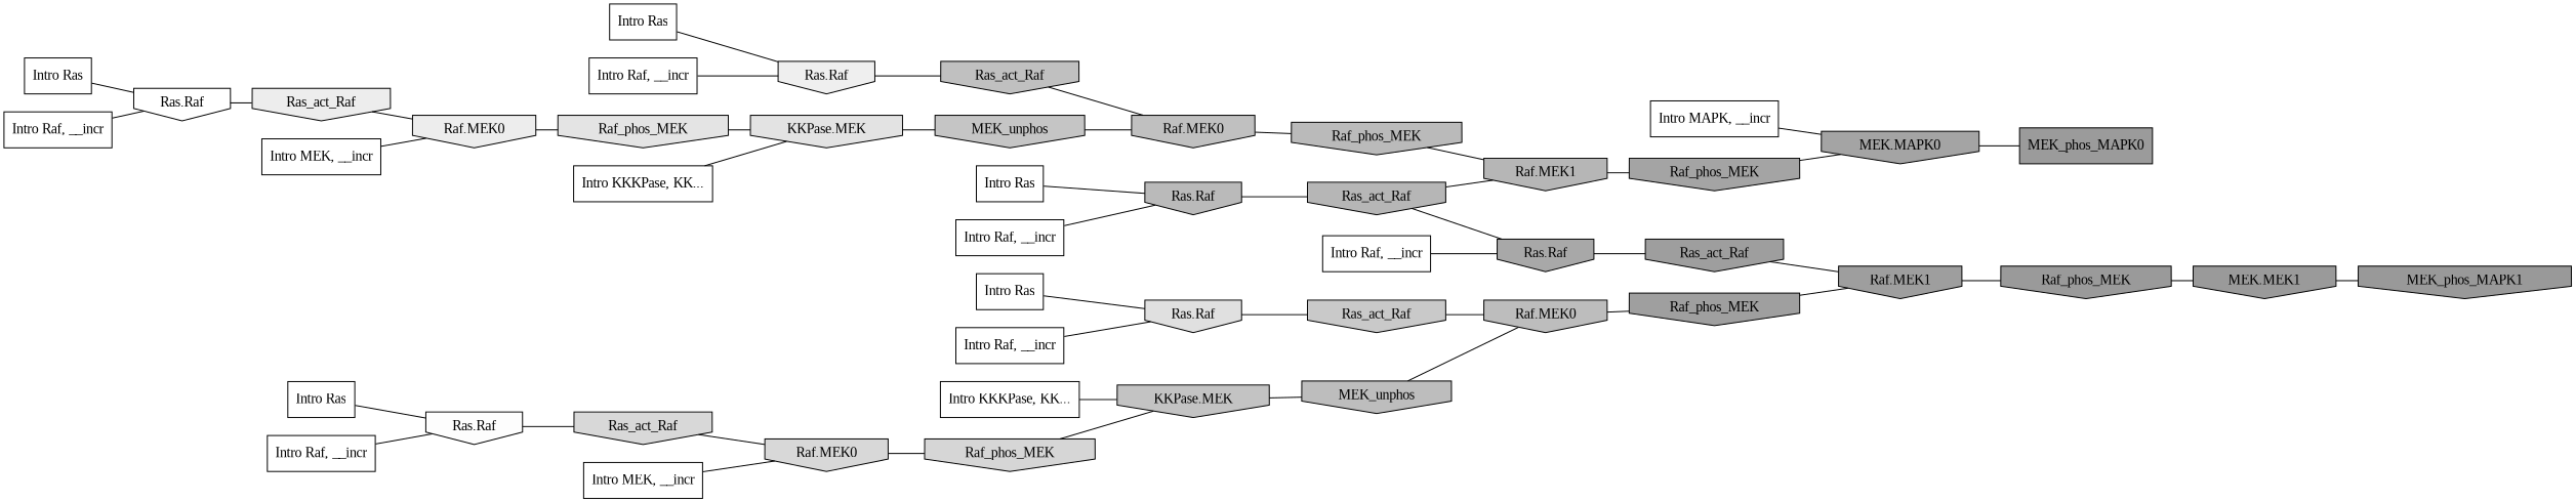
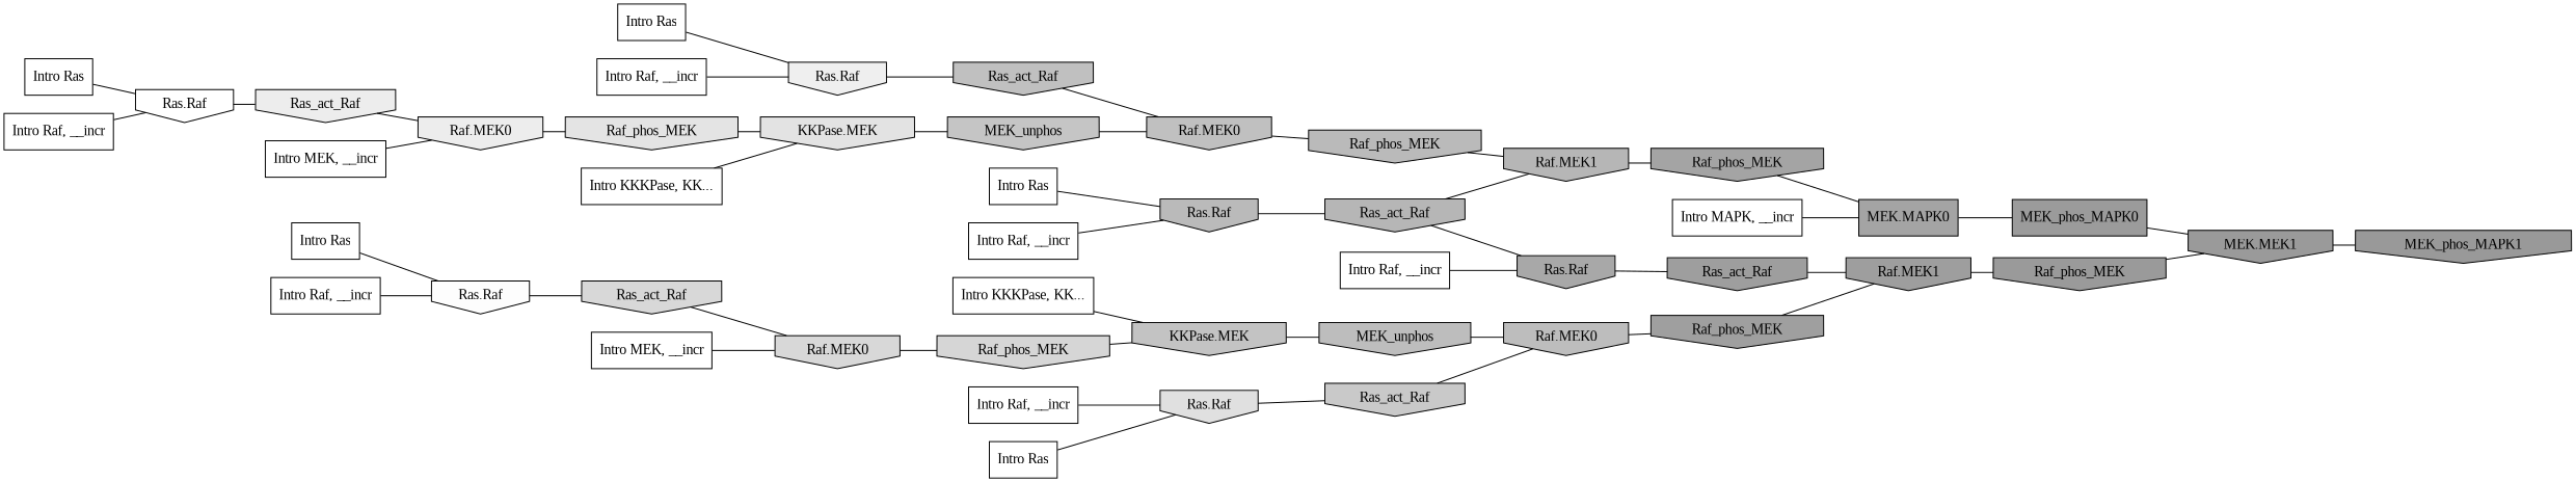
  digraph {
    fontname="Liberation Serif"
    rankdir=LR
    ranksep=0.30
    node [fillcolor="0.000 0.000 1.000" fontname="Liberation Serif" shape=invhouse style=filled]
    edge [color="0.000 0.000 0.000" dir=none fontname="Liberation Serif"]
    n1 [label="Intro Ras" shape=rectangle]
    n2 [fillcolor="0.000 0.000 0.935" label="Ras.Raf"]
    n3 [fillcolor="0.000 0.000 0.753" label=Ras_act_Raf]
    n4 [label="Intro Ras" shape=rectangle]
    n5 [fillcolor="0.000 0.000 0.877" label="Ras.Raf"]
    n6 [fillcolor="0.000 0.000 0.789" label=Ras_act_Raf]
    n7 [label="Intro Ras" shape=rectangle]
    n8 [fillcolor="0.000 0.000 0.730" label="Ras.Raf"]
    n9 [fillcolor="0.000 0.000 0.712" label=Ras_act_Raf]
    n10 [label="Intro Ras" shape=rectangle]
    n11 [fillcolor="0.000 0.000 0.991" label="Ras.Raf"]
    n12 [fillcolor="0.000 0.000 0.846" label=Ras_act_Raf]
    n13 [label="Intro Ras" shape=rectangle]
    n14 [fillcolor="0.000 0.000 0.999" label="Ras.Raf"]
    n15 [fillcolor="0.000 0.000 0.929" label=Ras_act_Raf]
    n16 [label="Intro Raf, __incr" shape=rectangle]
    n17 [label="Intro Raf, __incr" shape=rectangle]
    n18 [label="Intro Raf, __incr" shape=rectangle]
    n19 [label="Intro Raf, __incr" shape=rectangle]
    n20 [fillcolor="0.000 0.000 0.659" label="Ras.Raf"]
    n21 [fillcolor="0.000 0.000 0.619" label=Ras_act_Raf]
    n22 [label="Intro Raf, __incr" shape=rectangle]
    n23 [label="Intro Raf, __incr" shape=rectangle]
    n24 [label="Intro MEK, __incr" shape=rectangle]
    n25 [fillcolor="0.000 0.000 0.929" label="Raf.MEK0"]
    n26 [fillcolor="0.000 0.000 0.894" label=Raf_phos_MEK]
    n27 [label="Intro MEK, __incr" shape=rectangle]
    n28 [fillcolor="0.000 0.000 0.846" label="Raf.MEK0"]
    n29 [fillcolor="0.000 0.000 0.838" label=Raf_phos_MEK]
    n30 [label="Intro MAPK, __incr" shape=rectangle]
-   n31 [fillcolor="0.000 0.000 0.643" label="MEK.MAPK0"]
+   n31 [fillcolor="0.000 0.000 0.643" label="MEK.MAPK0" shape=box]
    n32 [fillcolor="0.000 0.000 0.609" label=MEK_phos_MAPK0 shape=box]
    n33 [label="Intro KKKPase, KK..." shape=rectangle]
    n34 [fillcolor="0.000 0.000 0.764" label="KKPase.MEK"]
    n35 [fillcolor="0.000 0.000 0.740" label=MEK_unphos]
    n36 [label="Intro KKKPase, KK..." shape=rectangle]
    n37 [fillcolor="0.000 0.000 0.887" label="KKPase.MEK"]
    n38 [fillcolor="0.000 0.000 0.771" label=MEK_unphos]
    n39 [fillcolor="0.000 0.000 0.753" label="Raf.MEK0"]
    n40 [fillcolor="0.000 0.000 0.739" label="Raf.MEK0"]
    n41 [fillcolor="0.000 0.000 0.625" label=Raf_phos_MEK]
    n42 [fillcolor="0.000 0.000 0.727" label=Raf_phos_MEK]
    n43 [fillcolor="0.000 0.000 0.712" label="Raf.MEK1"]
    n44 [fillcolor="0.000 0.000 0.619" label="Raf.MEK1"]
    n45 [fillcolor="0.000 0.000 0.644" label=Raf_phos_MEK]
    n46 [fillcolor="0.000 0.000 0.605" label="MEK.MEK1"]
    n47 [fillcolor="0.000 0.000 0.605" label=Raf_phos_MEK]
    n48 [fillcolor="0.000 0.000 0.600" label=MEK_phos_MAPK1]
    n1 -> n2
    n2 -> n3
    n3 -> n39
    n4 -> n5
    n5 -> n6
    n6 -> n40
    n7 -> n8
    n8 -> n9
    n9 -> n20
    n9 -> n43
    n10 -> n11
    n11 -> n12
    n12 -> n28
    n13 -> n14
    n14 -> n15
    n15 -> n25
    n16 -> n14
    n17 -> n2
    n18 -> n11
    n19 -> n20
    n20 -> n21
    n21 -> n44
    n22 -> n5
    n23 -> n8
    n24 -> n25
    n25 -> n26
    n26 -> n37
    n27 -> n28
    n28 -> n29
    n29 -> n34
    n30 -> n31
    n31 -> n32
+   n32 -> n46
    n33 -> n34
    n34 -> n35
    n35 -> n40
    n36 -> n37
    n37 -> n38
    n38 -> n39
    n39 -> n42
    n40 -> n41
    n41 -> n44
    n42 -> n43
    n43 -> n45
    n44 -> n47
    n45 -> n31
    n46 -> n48
    n47 -> n46
  }
